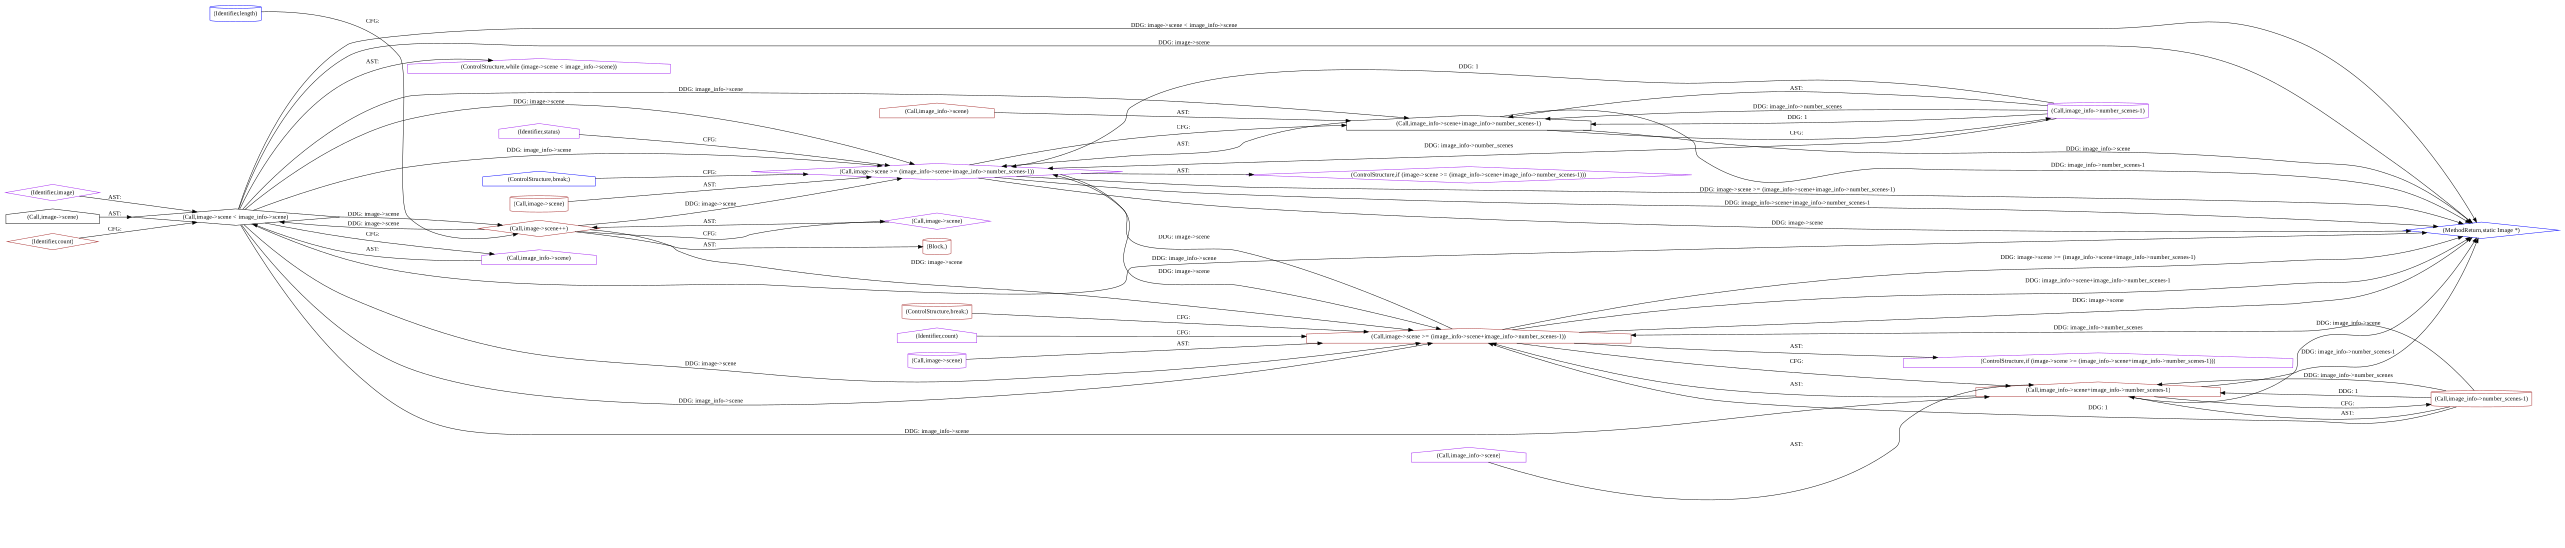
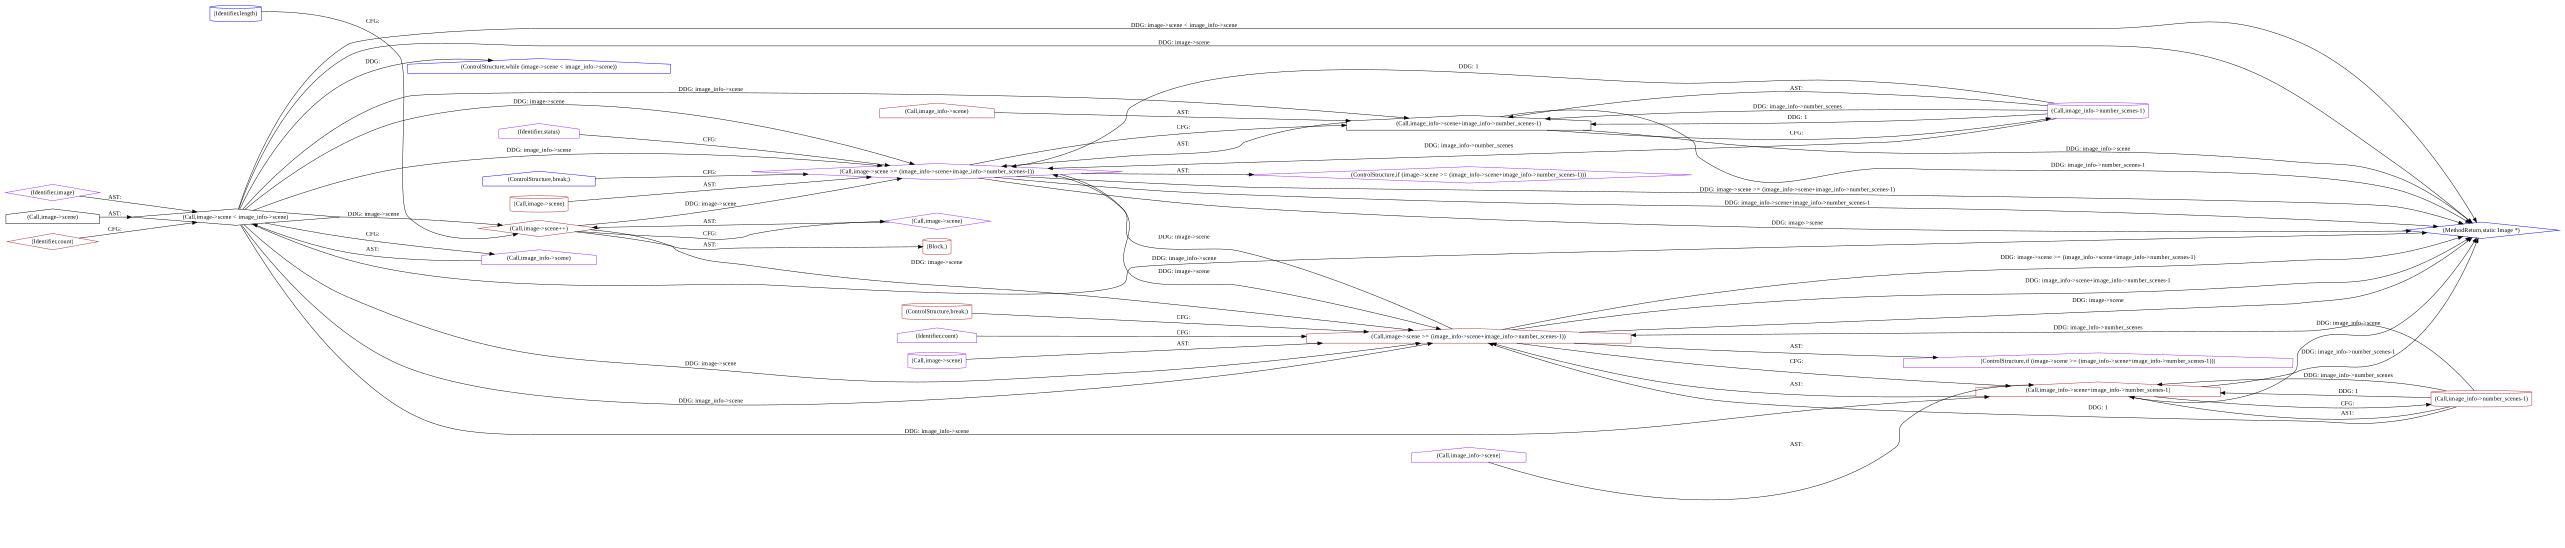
  digraph {
    fontname="Liberation Serif"
    rankdir=LR
    node [color=purple fontname="Liberation Serif" shape=house]
    edge [fontname="Liberation Serif"]
    n1 [color=black label="(Call,image->scene < image_info->scene)" shape=diamond]
    n2 [color=brown label="(Call,image->scene++)" shape=diamond]
    n3 [label="(Call,image->scene >= (image_info->scene+image_info->number_scenes-1))" shape=diamond]
    n4 [color=brown label="(Call,image->scene >= (image_info->scene+image_info->number_scenes-1))"]
    n5 [color=black label="(Call,image_info->scene+image_info->number_scenes-1)"]
    n6 [color=brown label="(Call,image_info->scene+image_info->number_scenes-1)"]
-   n7 [label="(ControlStructure,while (image->scene < image_info->scene))"]
+   n7 [color=blue label="(ControlStructure,while (image->scene < image_info->scene))"]
    n8 [color=blue label="(MethodReturn,static Image *)" shape=diamond]
    n9 [label="(Call,image_info->scene)"]
    n10 [color=brown label="(Block,)" shape=cylinder]
    n11 [label="(Call,image->scene)" shape=diamond]
    n12 [label="(ControlStructure,if (image->scene >= (image_info->scene+image_info->number_scenes-1)))" shape=diamond]
    n13 [label="(ControlStructure,if (image->scene >= (image_info->scene+image_info->number_scenes-1)))"]
    n14 [label="(Call,image_info->number_scenes-1)" shape=cylinder]
    n15 [color=brown label="(Call,image_info->number_scenes-1)" shape=cylinder]
    n16 [label="(Identifier,status)"]
    n17 [color=blue label="(Identifier,length)" shape=cylinder]
    n18 [color=blue label="(ControlStructure,break;)"]
    n19 [label="(Identifier,image)" shape=diamond]
    n20 [color=black label="(Call,image->scene)"]
    n21 [color=brown label="(Call,image_info->scene)"]
    n22 [color=brown label="(ControlStructure,break;)" shape=cylinder]
    n23 [color=brown label="(Call,image->scene)" shape=cylinder]
    n24 [label="(Identifier,count)"]
    n25 [color=brown label="(Identifier,count)" shape=diamond]
    n26 [label="(Call,image->scene)" shape=cylinder]
    n27 [label="(Call,image_info->scene)"]
    n1 -> n2 [label="DDG: image->scene"]
    n1 -> n3 [label="DDG: image->scene"]
    n1 -> n3 [label="DDG: image_info->scene"]
    n1 -> n4 [label="DDG: image->scene"]
    n1 -> n4 [label="DDG: image_info->scene"]
    n1 -> n5 [label="DDG: image_info->scene"]
    n1 -> n6 [label="DDG: image_info->scene"]
-   n1 -> n7 [label="AST: "]
+   n1 -> n7 [label="DDG: "]
    n1 -> n8 [label="DDG: image->scene"]
    n1 -> n8 [label="DDG: image_info->scene"]
    n1 -> n8 [label="DDG: image->scene < image_info->scene"]
    n1 -> n9 [label="CFG: "]
-   n2 -> n1 [label="DDG: image->scene"]
    n2 -> n3 [label="DDG: image->scene"]
    n2 -> n4 [label="DDG: image->scene"]
    n2 -> n10 [label="AST: "]
    n2 -> n11 [label="CFG: "]
    n3 -> n4 [label="DDG: image->scene"]
    n3 -> n5 [label="CFG: "]
    n3 -> n8 [label="DDG: image->scene >= (image_info->scene+image_info->number_scenes-1)"]
    n3 -> n8 [label="DDG: image_info->scene+image_info->number_scenes-1"]
    n3 -> n8 [label="DDG: image->scene"]
    n3 -> n12 [label="AST: "]
    n4 -> n3 [label="DDG: image->scene"]
    n4 -> n6 [label="CFG: "]
    n4 -> n8 [label="DDG: image_info->scene+image_info->number_scenes-1"]
    n4 -> n8 [label="DDG: image->scene"]
    n4 -> n8 [label="DDG: image->scene >= (image_info->scene+image_info->number_scenes-1)"]
    n4 -> n13 [label="AST: "]
    n5 -> n3 [label="AST: "]
    n5 -> n8 [label="DDG: image_info->number_scenes-1"]
    n5 -> n8 [label="DDG: image_info->scene"]
    n5 -> n14 [label="CFG: "]
    n6 -> n4 [label="AST: "]
    n6 -> n8 [label="DDG: image_info->number_scenes-1"]
    n6 -> n8 [label="DDG: image_info->scene"]
    n6 -> n15 [label="CFG: "]
    n9 -> n1 [label="AST: "]
    n11 -> n2 [label="AST: "]
    n14 -> n3 [label="DDG: image_info->number_scenes"]
    n14 -> n3 [label="DDG: 1"]
    n14 -> n5 [label="AST: "]
    n14 -> n5 [label="DDG: image_info->number_scenes"]
    n14 -> n5 [label="DDG: 1"]
    n15 -> n4 [label="DDG: image_info->number_scenes"]
    n15 -> n4 [label="DDG: 1"]
    n15 -> n6 [label="AST: "]
    n15 -> n6 [label="DDG: image_info->number_scenes"]
    n15 -> n6 [label="DDG: 1"]
    n16 -> n3 [label="CFG: "]
    n17 -> n2 [label="CFG: "]
    n18 -> n3 [label="CFG: "]
    n19 -> n1 [label="AST: "]
    n20 -> n1 [label="AST: "]
    n21 -> n5 [label="AST: "]
    n22 -> n4 [label="CFG: "]
    n23 -> n3 [label="AST: "]
    n24 -> n4 [label="CFG: "]
    n25 -> n1 [label="CFG: "]
    n26 -> n4 [label="AST: "]
    n27 -> n6 [label="AST: "]
  }
